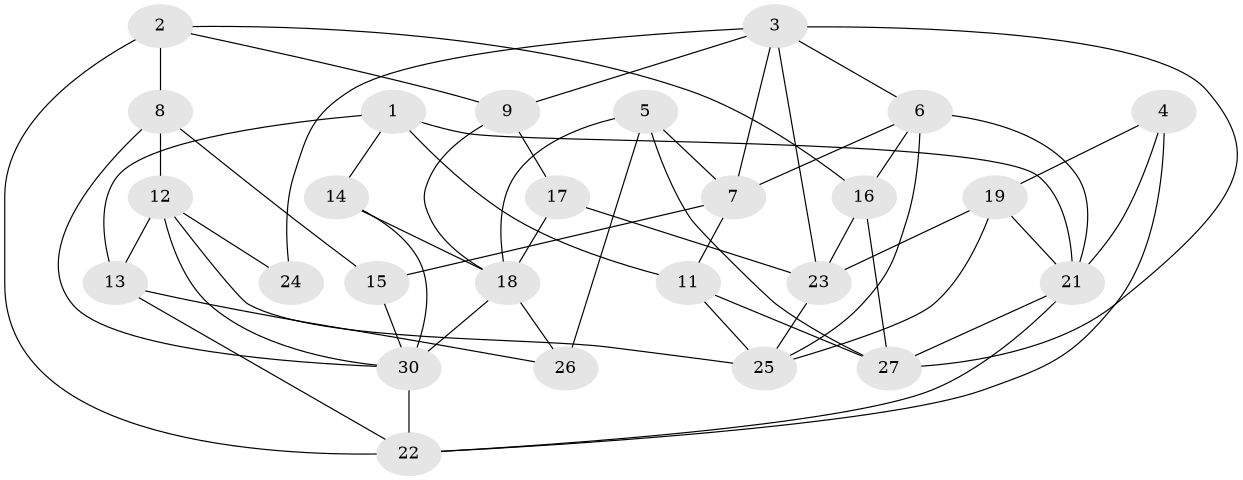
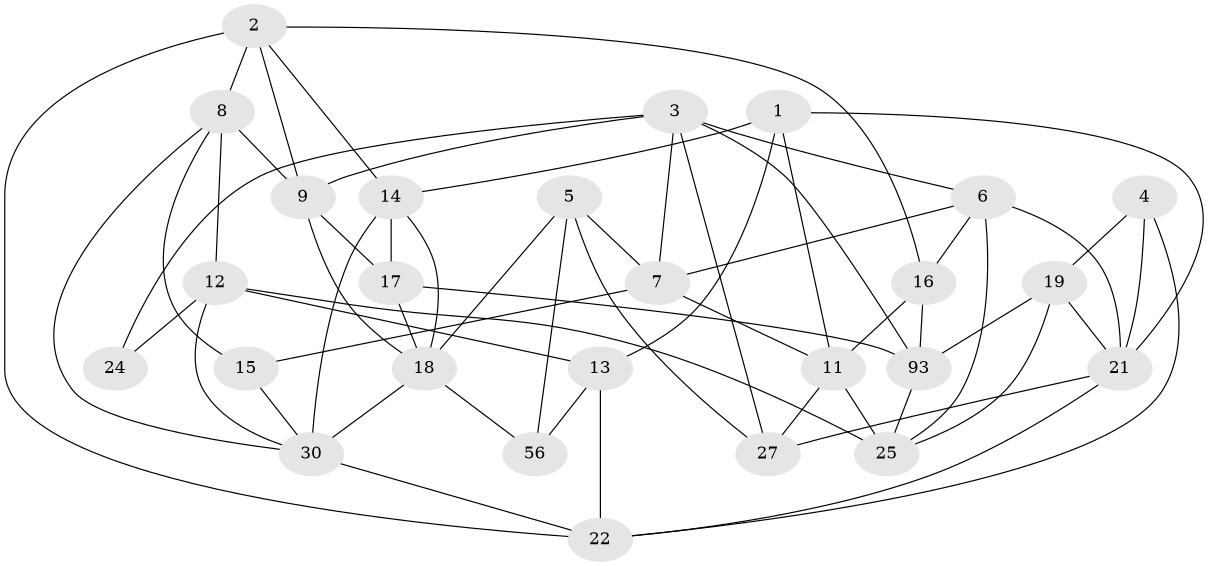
  graph {
    node [color=gray90 style=filled]
    edge [weight=1.0]
    1
    11
    13
    14
    21
    27
    25
    22
-   26
+   26 [label=56]
    18
    n11 [label=30]
    17
    2
    8
    9
    16
    15
    12
-   23
+   23 [label=93]
    3
    6
    7
    24
    4
    19
    5
    1 -- 11
    1 -- 13
    1 -- 14
    1 -- 21
    11 -- 27
    11 -- 25 [weight=2.0]
    13 -- 22
    13 -- 26
    14 -- 18 [weight=2.0]
    14 -- n11 [weight=2.0]
+   14 -- 17
    21 -- 27
    21 -- 22
    18 -- 26
    18 -- n11
    n11 -- 22
    17 -- 18 [weight=2.0]
    17 -- 23
+   2 -- 14
    2 -- 22 [weight=2.0]
    2 -- 8
    2 -- 9
    2 -- 16
    8 -- n11
+   8 -- 9 [weight=2.0]
    8 -- 15
    8 -- 12
    9 -- 18
    9 -- 17
-   16 -- 27
+   16 -- 11
    16 -- 23
    15 -- n11
    12 -- 13 [weight=2.0]
    12 -- 25 [weight=2.0]
    12 -- n11
    12 -- 24
    23 -- 25
    3 -- 27
    3 -- 9
    3 -- 23
    3 -- 6
    3 -- 7
    3 -- 24
    6 -- 21 [weight=2.0]
    6 -- 25
    6 -- 16
    6 -- 7
    7 -- 11
    7 -- 15
    4 -- 21
    4 -- 22 [weight=2.0]
    4 -- 19
    19 -- 21
    19 -- 25 [weight=2.0]
    19 -- 23
    5 -- 27 [weight=2.0]
    5 -- 26 [weight=2.0]
    5 -- 18
    5 -- 7
  }
